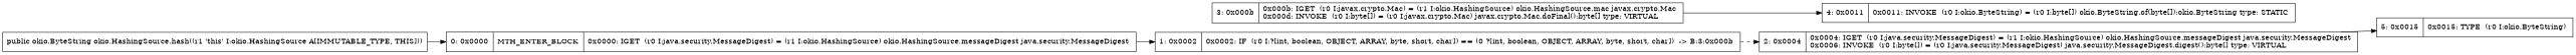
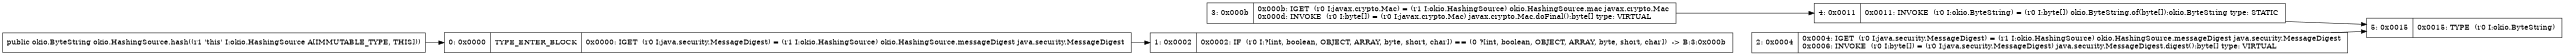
  digraph {
    rankdir=LR
    node [shape=record]
-   n1 [label="{0\:\ 0x0000|MTH_ENTER_BLOCK\l|0x0000: IGET  (r0 I:java.security.MessageDigest) = (r1 I:okio.HashingSource) okio.HashingSource.messageDigest java.security.MessageDigest \l}"]
+   n1 [label="{0\:\ 0x0000|TYPE_ENTER_BLOCK\l|0x0000: IGET  (r0 I:java.security.MessageDigest) = (r1 I:okio.HashingSource) okio.HashingSource.messageDigest java.security.MessageDigest \l}"]
    n2 [label="{1\:\ 0x0002|0x0002: IF  (r0 I:?[int, boolean, OBJECT, ARRAY, byte, short, char]) == (0 ?[int, boolean, OBJECT, ARRAY, byte, short, char])  \-\> B:3:0x000b \l}"]
    n3 [label="{2\:\ 0x0004|0x0004: IGET  (r0 I:java.security.MessageDigest) = (r1 I:okio.HashingSource) okio.HashingSource.messageDigest java.security.MessageDigest \l0x0006: INVOKE  (r0 I:byte[]) = (r0 I:java.security.MessageDigest) java.security.MessageDigest.digest():byte[] type: VIRTUAL \l}"]
    n4 [label="{5\:\ 0x0015|0x0015: TYPE  (r0 I:okio.ByteString) \l}"]
    n5 [label="{3\:\ 0x000b|0x000b: IGET  (r0 I:javax.crypto.Mac) = (r1 I:okio.HashingSource) okio.HashingSource.mac javax.crypto.Mac \l0x000d: INVOKE  (r0 I:byte[]) = (r0 I:javax.crypto.Mac) javax.crypto.Mac.doFinal():byte[] type: VIRTUAL \l}"]
    n6 [label="{4\:\ 0x0011|0x0011: INVOKE  (r0 I:okio.ByteString) = (r0 I:byte[]) okio.ByteString.of(byte[]):okio.ByteString type: STATIC \l}"]
    n7 [label="{public okio.ByteString okio.HashingSource.hash((r1 'this' I:okio.HashingSource A[IMMUTABLE_TYPE, THIS])) }"]
    n1 -> n2
-   n2 -> n3 [style=dashed]
    n3 -> n4
    n5 -> n6
+   n6 -> n4
    n7 -> n1
  }
